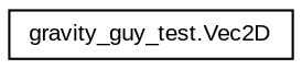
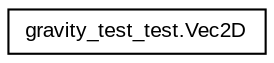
  digraph {
    rankdir=TB
    fontname="Liberation Sans"
-   n1 [color=black fillcolor=white fontname="Liberation Sans" fontsize=10 height=0.2 label="gravity_guy_test.Vec2D" shape=record style=filled width=0.4]
+   n1 [color=black fillcolor=white fontname="Liberation Sans" fontsize=10 height=0.2 label="gravity_test_test.Vec2D" shape=record style=filled width=0.4]
  }
